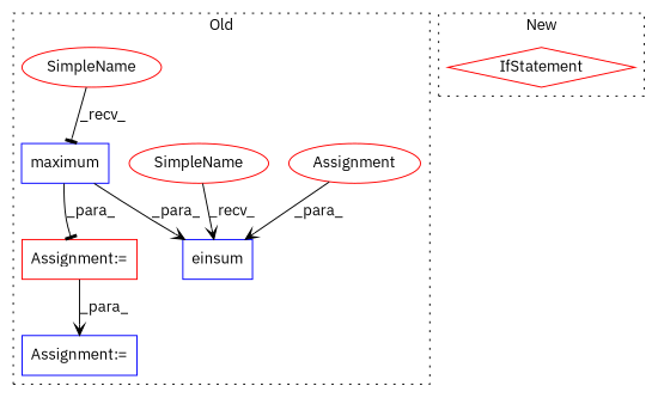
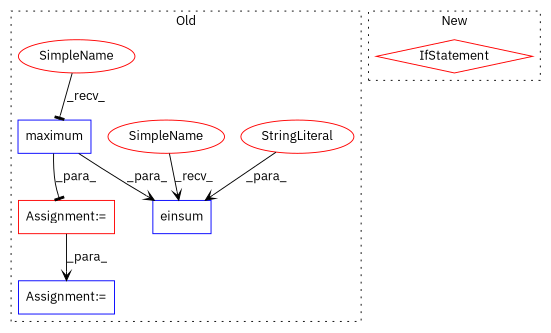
  digraph {
    fontname="IBM Plex Sans"
    node [a=32 color=red fontname="IBM Plex Sans" l=5 shape=box]
    edge [arrowhead=vee fontname="IBM Plex Sans"]
    n1 [color=blue l="8,1" label=maximum s="2265,2412"]
    n2 [a=7 l=1 label="Assignment:=" s=2258]
    n3 [a=7 color=blue l=2 label="Assignment:=" s=2430]
    n4 [color=blue l="7,1" label=einsum s="2279,2311"]
-   n5 [a=45 l=13 label=Assignment s=2286 shape=ellipse]
+   n5 [a=45 l=13 label=StringLiteral s=2286 shape=ellipse]
    n6 [a=42 label=SimpleName s=2273 shape=ellipse]
    n7 [a=42 label=SimpleName s=2259 shape=ellipse]
    n8 [a=25 l="4,2" label=IfStatement s="2158,2190" shape=diamond]
    subgraph cluster_1 {
      label=Old
      style=dotted
      n1
      n2
      n3
      n4
      n5
      n6
      n7
    }
    subgraph cluster_2 {
      label=New
      style=dotted
      n8
    }
    n1 -> n2 [arrowhead=tee label=_para_]
    n1 -> n4 [label=_para_]
    n2 -> n3 [label=_para_]
    n5 -> n4 [label=_para_]
    n6 -> n4 [label=_recv_]
    n7 -> n1 [arrowhead=tee label=_recv_]
  }
